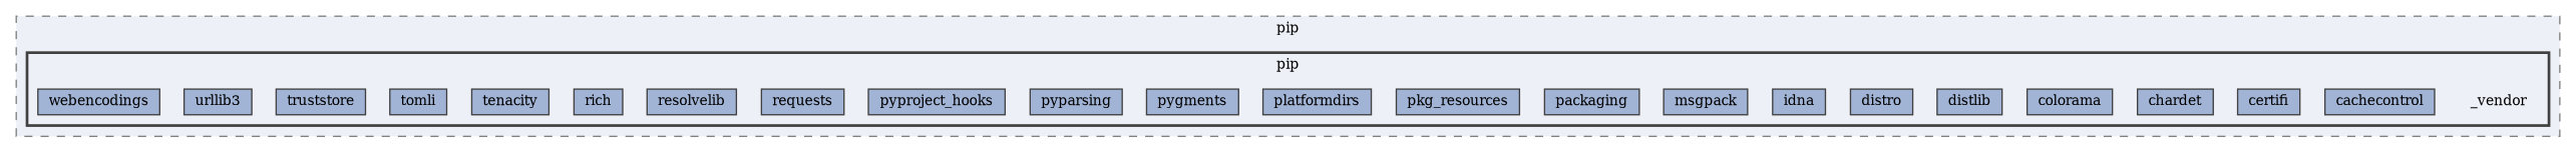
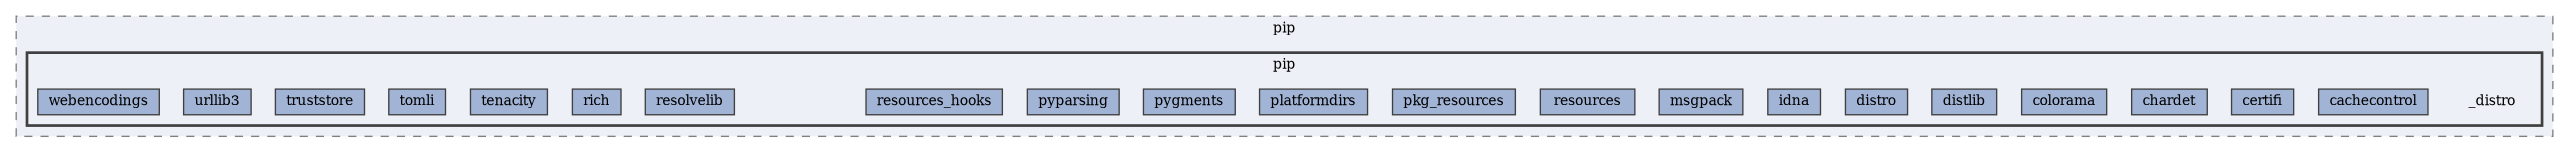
  digraph {
    compound=true
    fontname="DejaVu Serif"
    node [fontname="DejaVu Serif" fontsize=10 shape=box color=grey25 fillcolor="#a2b4d6" style=filled]
-   n1 [height=0.2 label=_vendor shape=plaintext width=0.4 color="" fillcolor="" style=""]
+   n1 [height=0.2 label=_distro shape=plaintext width=0.4 color="" fillcolor="" style=""]
    n2 [height=0.2 label=cachecontrol width=0.4]
    n3 [height=0.2 label=certifi width=0.4]
    n4 [height=0.2 label=chardet width=0.4]
    n5 [height=0.2 label=colorama width=0.4]
    n6 [height=0.2 label=distlib width=0.4]
    n7 [height=0.2 label=distro width=0.4]
    n8 [height=0.2 label=idna width=0.4]
    n9 [height=0.2 label=msgpack width=0.4]
-   n10 [height=0.2 label=packaging width=0.4]
+   n10 [height=0.2 label=resources width=0.4]
    n11 [height=0.2 label=pkg_resources width=0.4]
    n12 [height=0.2 label=platformdirs width=0.4]
    n13 [height=0.2 label=pygments width=0.4]
    n14 [height=0.2 label=pyparsing width=0.4]
-   n15 [height=0.2 label=pyproject_hooks width=0.4]
-   n16 [height=0.2 label=requests width=0.4]
+   n15 [height=0.2 label=resources_hooks width=0.4]
    n17 [height=0.2 label=resolvelib width=0.4]
    n18 [height=0.2 label=rich width=0.4]
    n19 [height=0.2 label=tenacity width=0.4]
    n20 [height=0.2 label=tomli width=0.4]
    n21 [height=0.2 label=truststore width=0.4]
    n22 [height=0.2 label=urllib3 width=0.4]
    n23 [height=0.2 label=webencodings width=0.4]
    subgraph cluster_1 {
      bgcolor="#edf0f7"
      fontsize=10
      label=pip
      pencolor=grey50
      style="filled,dashed"
      subgraph cluster_2 {
        bgcolor="#edf0f7"
        fontsize=10
        pencolor=grey25
        style="filled,bold"
        n1
        n2
        n3
        n4
        n5
        n6
        n7
        n8
        n9
        n10
        n11
        n12
        n13
        n14
        n15
-       n16
        n17
        n18
        n19
        n20
        n21
        n22
        n23
      }
    }
  }
